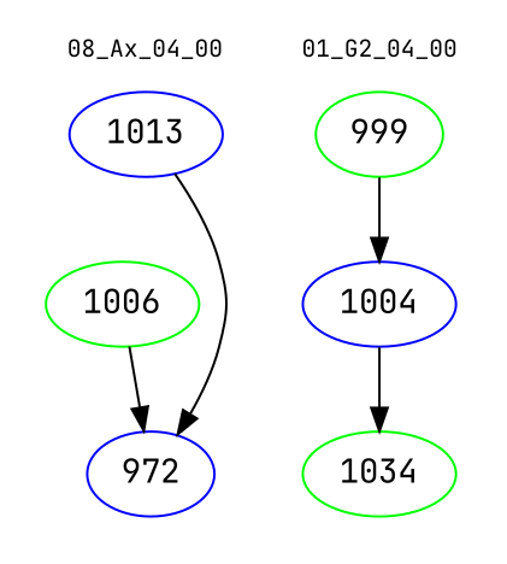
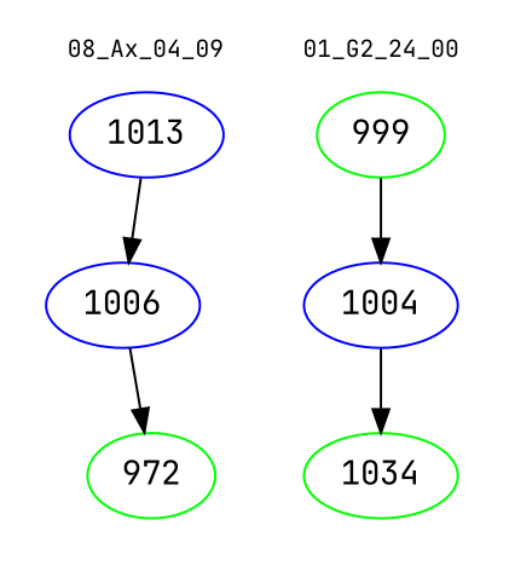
  digraph {
    fontname="JetBrains Mono"
    node [color=blue fontname="JetBrains Mono"]
    edge [color=black fontname="JetBrains Mono"]
    n1 [label=1013]
-   n2 [color=green label=1006]
-   n3 [label=972]
+   n2 [label=1006]
+   n3 [color=green label=972]
    n4 [color=green label=999]
    n5 [label=1004]
    n6 [color=green label=1034]
    subgraph cluster_1 {
      color=white
      fontsize=10
-     label="08_Ax_04_00"
+     label="08_Ax_04_09"
      n1
      n2
      n3
    }
    subgraph cluster_2 {
      color=white
      fontsize=10
-     label="01_G2_04_00"
+     label="01_G2_24_00"
      n4
      n5
      n6
    }
-   n1 -> n3
+   n1 -> n2
    n2 -> n3
    n4 -> n5
    n5 -> n6
  }
